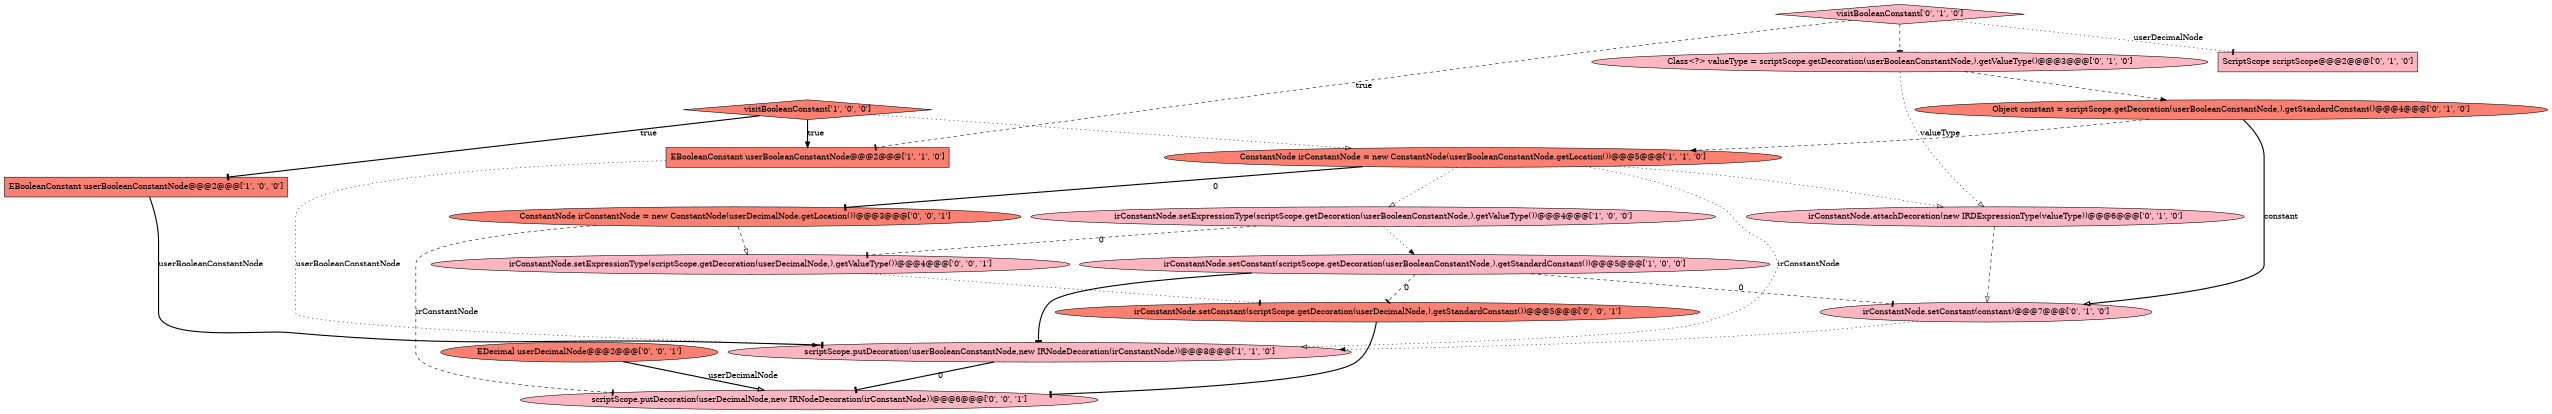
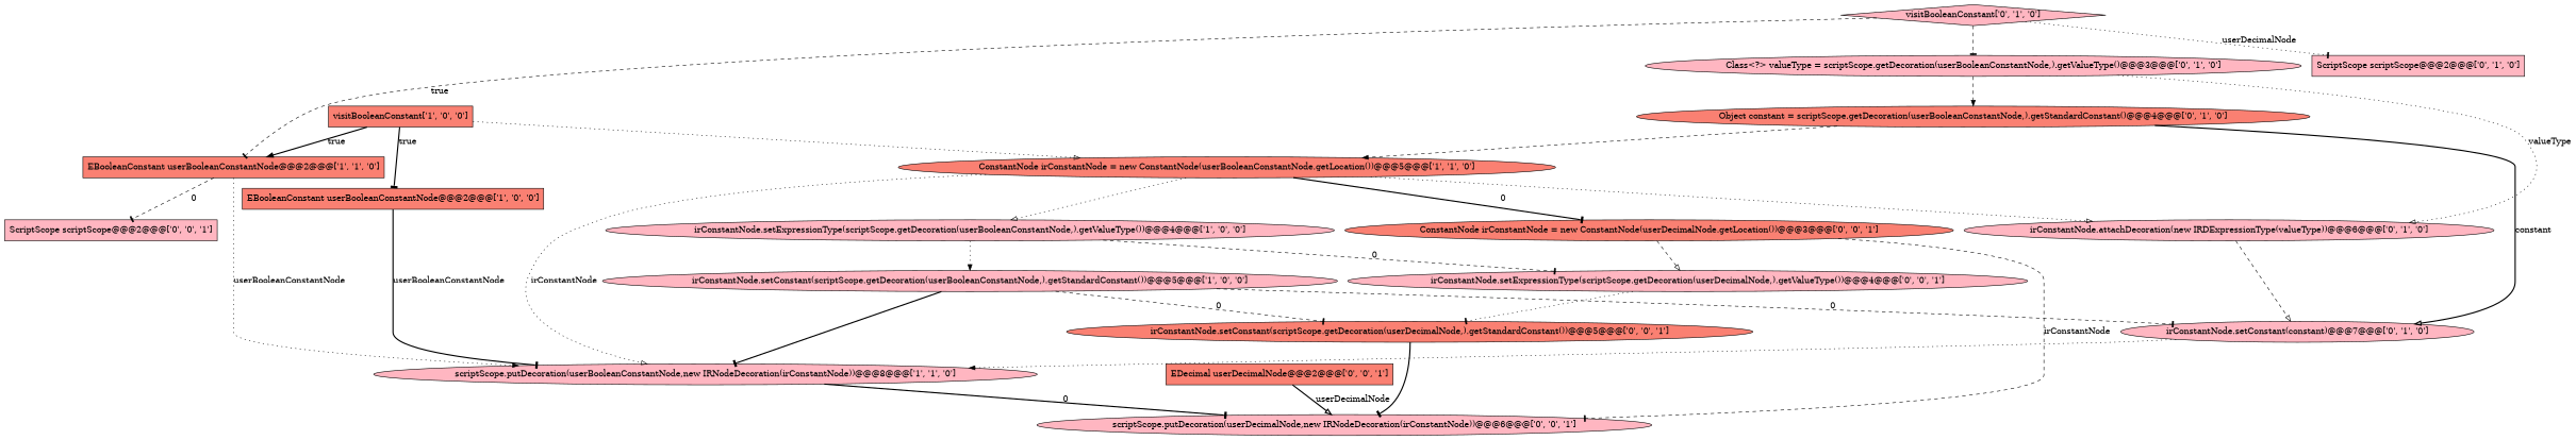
  digraph {
    node [fillcolor=lightpink shape=ellipse style=filled]
    edge [arrowhead=tee style=dashed]
    n1 [label="irConstantNode.setConstant(constant)@@@7@@@['0', '1', '0']"]
    n2 [label="scriptScope.putDecoration(userBooleanConstantNode,new IRNodeDecoration(irConstantNode))@@@8@@@['1', '1', '0']"]
    n3 [label="scriptScope.putDecoration(userDecimalNode,new IRNodeDecoration(irConstantNode))@@@6@@@['0', '0', '1']"]
-   n4 [fillcolor=salmon label="EDecimal userDecimalNode@@@2@@@['0', '0', '1']"]
+   n4 [fillcolor=salmon label="EDecimal userDecimalNode@@@2@@@['0', '0', '1']" shape=box]
    n5 [fillcolor=salmon label="EBooleanConstant userBooleanConstantNode@@@2@@@['1', '1', '0']" shape=box]
+   n6 [label="ScriptScope scriptScope@@@2@@@['0', '0', '1']" shape=box]
    n7 [fillcolor=salmon label="Object constant = scriptScope.getDecoration(userBooleanConstantNode,).getStandardConstant()@@@4@@@['0', '1', '0']"]
    n8 [fillcolor=salmon label="ConstantNode irConstantNode = new ConstantNode(userBooleanConstantNode.getLocation())@@@5@@@['1', '1', '0']"]
    n9 [label="irConstantNode.setExpressionType(scriptScope.getDecoration(userBooleanConstantNode,).getValueType())@@@4@@@['1', '0', '0']"]
    n10 [label="irConstantNode.attachDecoration(new IRDExpressionType(valueType))@@@6@@@['0', '1', '0']"]
    n11 [fillcolor=salmon label="ConstantNode irConstantNode = new ConstantNode(userDecimalNode.getLocation())@@@3@@@['0', '0', '1']"]
    n12 [label="irConstantNode.setConstant(scriptScope.getDecoration(userBooleanConstantNode,).getStandardConstant())@@@5@@@['1', '0', '0']"]
    n13 [label="irConstantNode.setExpressionType(scriptScope.getDecoration(userDecimalNode,).getValueType())@@@4@@@['0', '0', '1']"]
    n14 [fillcolor=salmon label="irConstantNode.setConstant(scriptScope.getDecoration(userDecimalNode,).getStandardConstant())@@@5@@@['0', '0', '1']"]
    n15 [label="ScriptScope scriptScope@@@2@@@['0', '1', '0']" shape=box]
    n16 [label="visitBooleanConstant['0', '1', '0']" shape=diamond]
    n17 [label="Class<?> valueType = scriptScope.getDecoration(userBooleanConstantNode,).getValueType()@@@3@@@['0', '1', '0']"]
    n18 [fillcolor=salmon label="EBooleanConstant userBooleanConstantNode@@@2@@@['1', '0', '0']" shape=box]
-   n19 [fillcolor=salmon label="visitBooleanConstant['1', '0', '0']" shape=diamond]
+   n19 [fillcolor=salmon label="visitBooleanConstant['1', '0', '0']" shape=box]
    n1 -> n2 [arrowhead=normal style=dotted]
    n2 -> n3 [label=0 style=bold]
    n4 -> n3 [arrowhead=onormal label=userDecimalNode style=bold]
    n5 -> n2 [arrowhead=normal label=userBooleanConstantNode style=dotted]
+   n5 -> n6 [label=0]
    n7 -> n1 [arrowhead=onormal label=constant style=bold]
    n7 -> n8 [arrowhead=normal]
    n8 -> n2 [arrowhead=onormal label=irConstantNode style=dotted]
    n8 -> n9 [arrowhead=onormal style=dotted]
    n8 -> n10 [arrowhead=onormal style=dotted]
    n8 -> n11 [label=0 style=bold]
    n9 -> n12 [arrowhead=normal style=dotted]
    n9 -> n13 [label=0]
    n10 -> n1 [arrowhead=onormal]
    n11 -> n3 [label=irConstantNode]
    n11 -> n13 [arrowhead=onormal]
    n12 -> n1 [label=0]
    n12 -> n2 [style=bold]
    n12 -> n14 [label=0]
    n13 -> n14 [style=dotted]
    n14 -> n3 [style=bold]
    n16 -> n5 [label=true]
    n16 -> n15 [label=userDecimalNode style=dotted]
    n16 -> n17
    n17 -> n7 [arrowhead=normal]
    n17 -> n10 [arrowhead=onormal label=valueType style=dotted]
    n18 -> n2 [label=userBooleanConstantNode style=bold]
    n19 -> n5 [arrowhead=normal label=true style=bold]
    n19 -> n8 [arrowhead=onormal style=dotted]
    n19 -> n18 [label=true style=bold]
  }
